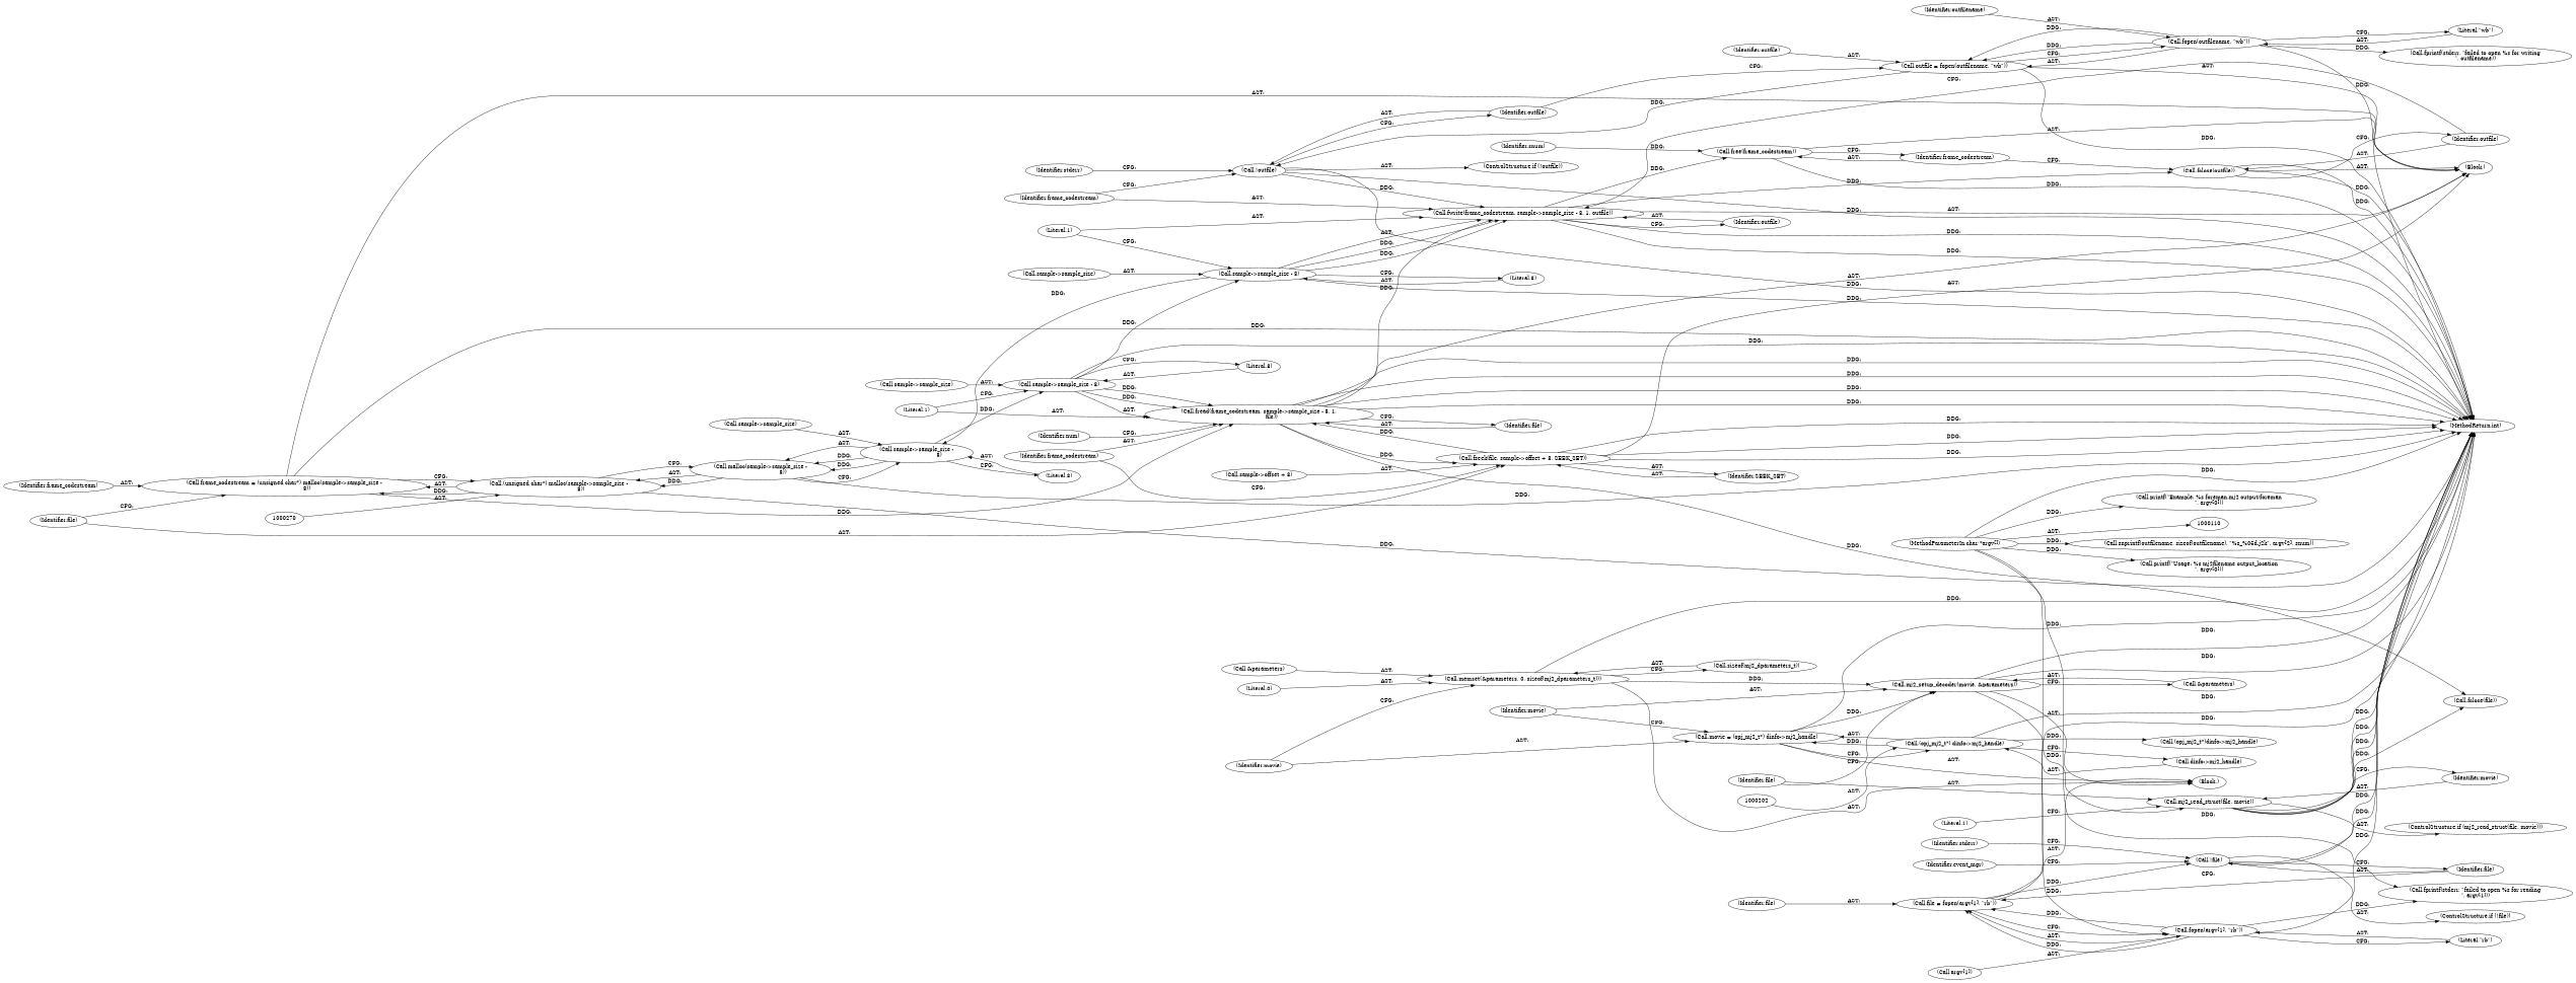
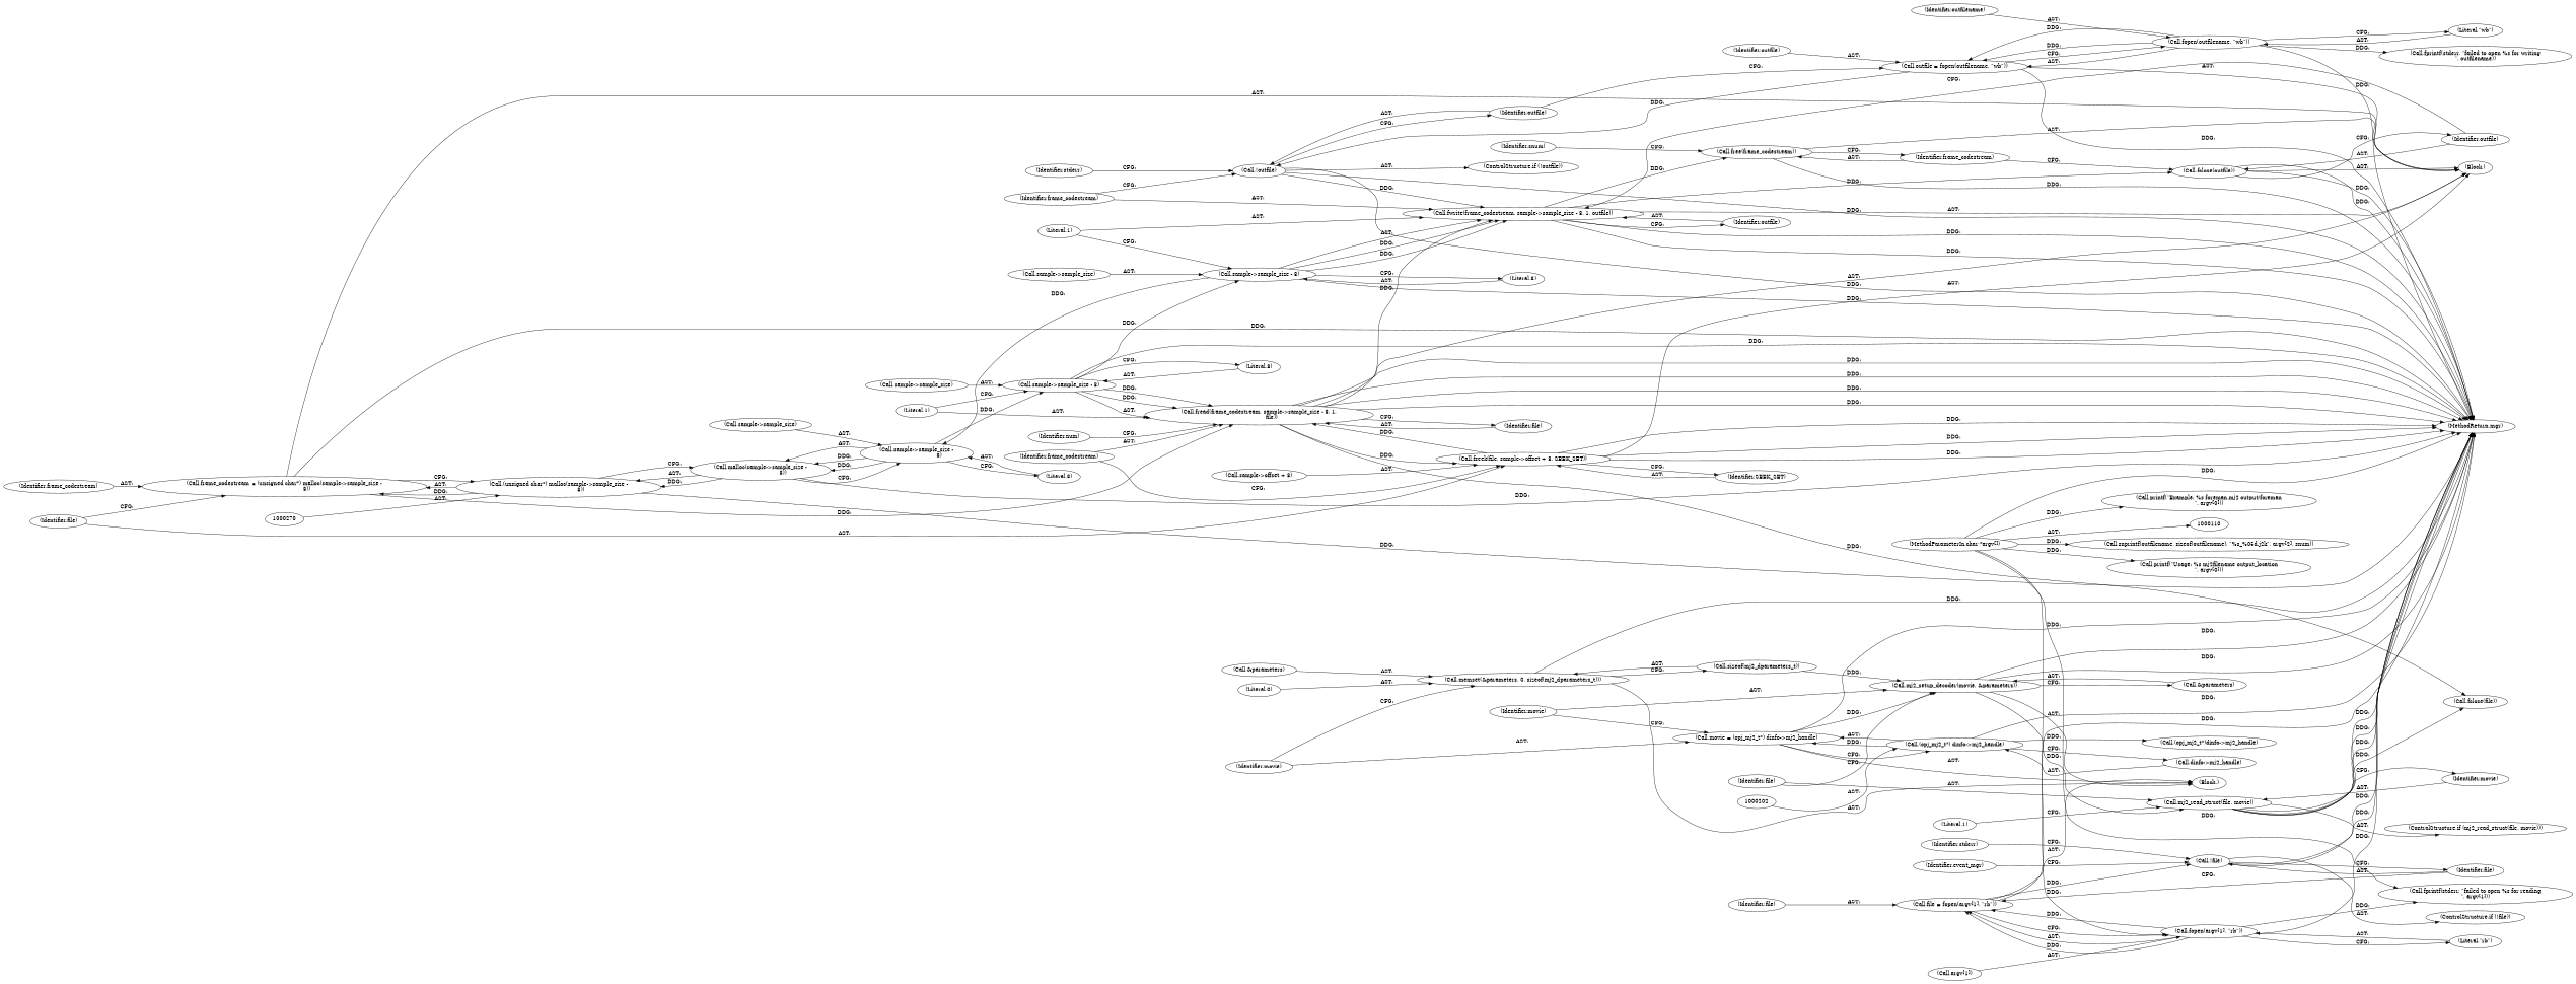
  digraph {
    rankdir=LR
    n1 [label="(Call,fwrite(frame_codestream, sample->sample_size - 8, 1, outfile))"]
    n2 [label="(Call,fclose(outfile))"]
    n3 [label="(Call,free(frame_codestream))"]
    n4 [label="(Block,)"]
-   n5 [label="(MethodReturn,int)"]
+   n5 [label="(MethodReturn,mgr)"]
    n6 [label="(Identifier,outfile)"]
    n7 [label="(Identifier,outfile)"]
    n8 [label="(Identifier,frame_codestream)"]
    n9 [label="(Call,fread(frame_codestream, sample->sample_size - 8, 1,\n               file))"]
    n10 [label="(Call,fseek(file, sample->offset + 8, SEEK_SET))"]
    n11 [label="(Call,fclose(file))"]
    n12 [label="(Identifier,file)"]
    n13 [label="(Identifier,SEEK_SET)"]
    n14 [label="(Call,frame_codestream = (unsigned char*) malloc(sample->sample_size -\n                           8))"]
    n15 [label="(Call,(unsigned char*) malloc(sample->sample_size -\n                           8))"]
    n16 [label="(Call,malloc(sample->sample_size -\n                           8))"]
    n17 [label="(Call,sample->sample_size -\n                           8)"]
    n18 [label="(Call,sample->sample_size - 8)"]
    n19 [label="(Literal,8)"]
    n20 [label="(Call,sample->sample_size - 8)"]
    n21 [label="(Literal,8)"]
    n22 [label="(Literal,8)"]
    n23 [label="(Call,mj2_read_struct(file, movie))"]
    n24 [label="(ControlStructure,if (mj2_read_struct(file, movie)))"]
    n25 [label="(Identifier,movie)"]
    n26 [label="(Call,!file)"]
    n27 [label="(ControlStructure,if (!file))"]
    n28 [label="(Identifier,file)"]
    n29 [label="(Call,file = fopen(argv[1], \"rb\"))"]
    n30 [label="(Call,fopen(argv[1], \"rb\"))"]
    n31 [label="(Block,)"]
    n32 [label="(Literal,\"rb\")"]
    n33 [label="(Call,fprintf(stderr, \"failed to open %s for reading\n\", argv[1]))"]
    n34 [label="(MethodParameterIn,char *argv[])"]
    n35 [label="(Call,snprintf(outfilename, sizeof(outfilename), \"%s_%05d.j2k\", argv[2], snum))"]
    n36 [label="(Call,printf(\"Usage: %s mj2filename output_location\n\", argv[0]))"]
    n37 [label="(Call,printf(\"Example: %s foreman.mj2 output/foreman\n\", argv[0]))"]
    1000110
    n39 [label="(Call,mj2_setup_decoder(movie, &parameters))"]
    n40 [label="(Call,&parameters)"]
    n41 [label="(Call,movie = (opj_mj2_t*) dinfo->mj2_handle)"]
    n42 [label="(Call,(opj_mj2_t*) dinfo->mj2_handle)"]
    n43 [label="(Call,dinfo->mj2_handle)"]
    n44 [label="(Call,(opj_mj2_t*)dinfo->mj2_handle)"]
    n45 [label="(Call,memset(&parameters, 0, sizeof(mj2_dparameters_t)))"]
    n46 [label="(Call,sizeof(mj2_dparameters_t))"]
    n47 [label="(Call,!outfile)"]
    n48 [label="(Identifier,outfile)"]
    n49 [label="(ControlStructure,if (!outfile))"]
    n50 [label="(Call,outfile = fopen(outfilename, \"wb\"))"]
    n51 [label="(Call,fopen(outfilename, \"wb\"))"]
    n52 [label="(Literal,\"wb\")"]
    n53 [label="(Call,fprintf(stderr, \"failed to open %s for writing\n\", outfilename))"]
    n54 [label="(Call,sample->sample_size)"]
    n55 [label="(Call,&parameters)"]
    n56 [label="(Call,sample->offset + 8)"]
    n57 [label="(Identifier,movie)"]
    n58 [label="(Identifier,frame_codestream)"]
    n59 [label="(Identifier,num)"]
    n60 [label="(Identifier,stderr)"]
    n61 [label="(Identifier,file)"]
    n62 [label="(Identifier,frame_codestream)"]
    n63 [label="(Identifier,event_mgr)"]
    n64 [label="(Identifier,snum)"]
    n65 [label="(Literal,1)"]
    n66 [label="(Call,sample->sample_size)"]
    n67 [label="(Identifier,stderr)"]
    n68 [label="(Identifier,file)"]
    n69 [label="(Identifier,movie)"]
    n70 [label="(Identifier,outfile)"]
    n71 [label="(Call,argv[1])"]
    n72 [label="(Call,sample->sample_size)"]
    n73 [label="(Literal,0)"]
    n74 [label="(Identifier,frame_codestream)"]
    n75 [label="(Literal,1)"]
    n76 [label="(Identifier,file)"]
    n77 [label="(Literal,1)"]
    n78 [label="(Identifier,outfilename)"]
    1000270
    1000202
    n1 -> n2 [label="DDG: "]
    n1 -> n3 [label="DDG: "]
    n1 -> n4 [label="AST: "]
    n1 -> n5 [label="DDG: "]
    n1 -> n5 [label="DDG: "]
    n1 -> n6 [label="CFG: "]
    n2 -> n4 [label="AST: "]
    n2 -> n5 [label="DDG: "]
    n2 -> n5 [label="DDG: "]
    n2 -> n7 [label="CFG: "]
    n3 -> n4 [label="AST: "]
    n3 -> n5 [label="DDG: "]
    n3 -> n8 [label="CFG: "]
    n6 -> n1 [label="AST: "]
    n7 -> n1 [label="CFG: "]
    n7 -> n2 [label="AST: "]
    n8 -> n2 [label="CFG: "]
    n8 -> n3 [label="AST: "]
    n9 -> n1 [label="DDG: "]
    n9 -> n4 [label="AST: "]
    n9 -> n5 [label="DDG: "]
    n9 -> n5 [label="DDG: "]
    n9 -> n5 [label="DDG: "]
    n9 -> n5 [label="DDG: "]
    n9 -> n10 [label="DDG: "]
    n9 -> n11 [label="DDG: "]
    n9 -> n12 [label="CFG: "]
    n10 -> n4 [label="AST: "]
    n10 -> n5 [label="DDG: "]
    n10 -> n5 [label="DDG: "]
    n10 -> n5 [label="DDG: "]
    n10 -> n9 [label="DDG: "]
-   n10 -> n13 [label="AST: "]
+   n10 -> n13 [label="CFG: "]
    n12 -> n9 [label="AST: "]
    n13 -> n10 [label="AST: "]
    n14 -> n4 [label="AST: "]
    n14 -> n5 [label="DDG: "]
    n14 -> n9 [label="DDG: "]
    n14 -> n15 [label="CFG: "]
    n15 -> n5 [label="DDG: "]
    n15 -> n14 [label="AST: "]
    n15 -> n14 [label="DDG: "]
    n15 -> n16 [label="CFG: "]
    n16 -> n5 [label="DDG: "]
    n16 -> n15 [label="AST: "]
    n16 -> n15 [label="DDG: "]
    n16 -> n17 [label="CFG: "]
    n17 -> n16 [label="AST: "]
    n17 -> n16 [label="DDG: "]
    n17 -> n16 [label="DDG: "]
    n17 -> n18 [label="DDG: "]
    n17 -> n19 [label="CFG: "]
    n18 -> n5 [label="DDG: "]
    n18 -> n9 [label="AST: "]
    n18 -> n9 [label="DDG: "]
    n18 -> n9 [label="DDG: "]
    n18 -> n20 [label="DDG: "]
    n18 -> n21 [label="CFG: "]
    n19 -> n17 [label="AST: "]
    n20 -> n1 [label="AST: "]
    n20 -> n1 [label="DDG: "]
    n20 -> n1 [label="DDG: "]
    n20 -> n5 [label="DDG: "]
    n20 -> n17 [label="DDG: "]
    n20 -> n22 [label="CFG: "]
    n21 -> n18 [label="AST: "]
    n22 -> n20 [label="AST: "]
    n23 -> n5 [label="DDG: "]
    n23 -> n5 [label="DDG: "]
    n23 -> n5 [label="DDG: "]
    n23 -> n11 [label="DDG: "]
    n23 -> n24 [label="AST: "]
    n23 -> n25 [label="CFG: "]
    n25 -> n23 [label="AST: "]
    n26 -> n5 [label="DDG: "]
    n26 -> n5 [label="DDG: "]
    n26 -> n27 [label="AST: "]
    n26 -> n28 [label="CFG: "]
    n28 -> n26 [label="AST: "]
    n28 -> n29 [label="CFG: "]
    n29 -> n5 [label="DDG: "]
    n29 -> n26 [label="DDG: "]
    n29 -> n30 [label="CFG: "]
    n29 -> n31 [label="AST: "]
    n30 -> n5 [label="DDG: "]
    n30 -> n29 [label="AST: "]
    n30 -> n29 [label="DDG: "]
    n30 -> n29 [label="DDG: "]
    n30 -> n32 [label="CFG: "]
    n30 -> n33 [label="DDG: "]
    n32 -> n30 [label="AST: "]
    n34 -> n5 [label="DDG: "]
    n34 -> n30 [label="DDG: "]
    n34 -> n33 [label="DDG: "]
    n34 -> n35 [label="DDG: "]
    n34 -> n36 [label="DDG: "]
    n34 -> n37 [label="DDG: "]
    n34 -> 1000110 [label="AST: "]
    n39 -> n5 [label="DDG: "]
    n39 -> n5 [label="DDG: "]
    n39 -> n23 [label="DDG: "]
    n39 -> n31 [label="AST: "]
    n39 -> n40 [label="CFG: "]
    n40 -> n39 [label="AST: "]
    n41 -> n5 [label="DDG: "]
    n41 -> n31 [label="AST: "]
    n41 -> n39 [label="DDG: "]
    n41 -> n42 [label="CFG: "]
    n42 -> n5 [label="DDG: "]
    n42 -> n41 [label="AST: "]
    n42 -> n41 [label="DDG: "]
    n42 -> n43 [label="CFG: "]
    n42 -> n44 [label="DDG: "]
    n43 -> n42 [label="AST: "]
    n45 -> n5 [label="DDG: "]
    n45 -> n31 [label="AST: "]
-   n45 -> n39 [label="DDG: "]
+   n46 -> n39 [label="DDG: "]
    n45 -> n46 [label="CFG: "]
    n46 -> n45 [label="AST: "]
    n47 -> n1 [label="DDG: "]
    n47 -> n5 [label="DDG: "]
    n47 -> n5 [label="DDG: "]
    n47 -> n48 [label="CFG: "]
    n47 -> n49 [label="AST: "]
    n48 -> n47 [label="AST: "]
    n48 -> n50 [label="CFG: "]
    n50 -> n4 [label="AST: "]
    n50 -> n5 [label="DDG: "]
    n50 -> n47 [label="DDG: "]
    n50 -> n51 [label="CFG: "]
    n51 -> n5 [label="DDG: "]
    n51 -> n50 [label="AST: "]
    n51 -> n50 [label="DDG: "]
    n51 -> n50 [label="DDG: "]
    n51 -> n52 [label="CFG: "]
    n51 -> n53 [label="DDG: "]
    n52 -> n51 [label="AST: "]
    n54 -> n18 [label="AST: "]
    n55 -> n45 [label="AST: "]
    n56 -> n10 [label="AST: "]
    n57 -> n41 [label="AST: "]
    n57 -> n45 [label="CFG: "]
    n58 -> n9 [label="AST: "]
    n58 -> n10 [label="CFG: "]
    n59 -> n9 [label="CFG: "]
    n60 -> n26 [label="CFG: "]
    n61 -> n23 [label="AST: "]
    n61 -> n39 [label="CFG: "]
    n62 -> n1 [label="AST: "]
    n62 -> n47 [label="CFG: "]
    n63 -> n26 [label="CFG: "]
-   n64 -> n3 [label="DDG: "]
+   n64 -> n3 [label="CFG: "]
    n65 -> n9 [label="AST: "]
    n65 -> n18 [label="CFG: "]
    n66 -> n20 [label="AST: "]
    n67 -> n47 [label="CFG: "]
    n68 -> n29 [label="AST: "]
    n69 -> n39 [label="AST: "]
    n69 -> n41 [label="CFG: "]
    n70 -> n50 [label="AST: "]
    n71 -> n30 [label="AST: "]
    n72 -> n17 [label="AST: "]
    n73 -> n45 [label="AST: "]
    n74 -> n14 [label="AST: "]
    n75 -> n23 [label="CFG: "]
    n76 -> n10 [label="AST: "]
    n76 -> n14 [label="CFG: "]
    n77 -> n1 [label="AST: "]
    n77 -> n20 [label="CFG: "]
    n78 -> n51 [label="AST: "]
    1000270 -> n15 [label="AST: "]
    1000202 -> n42 [label="AST: "]
  }
